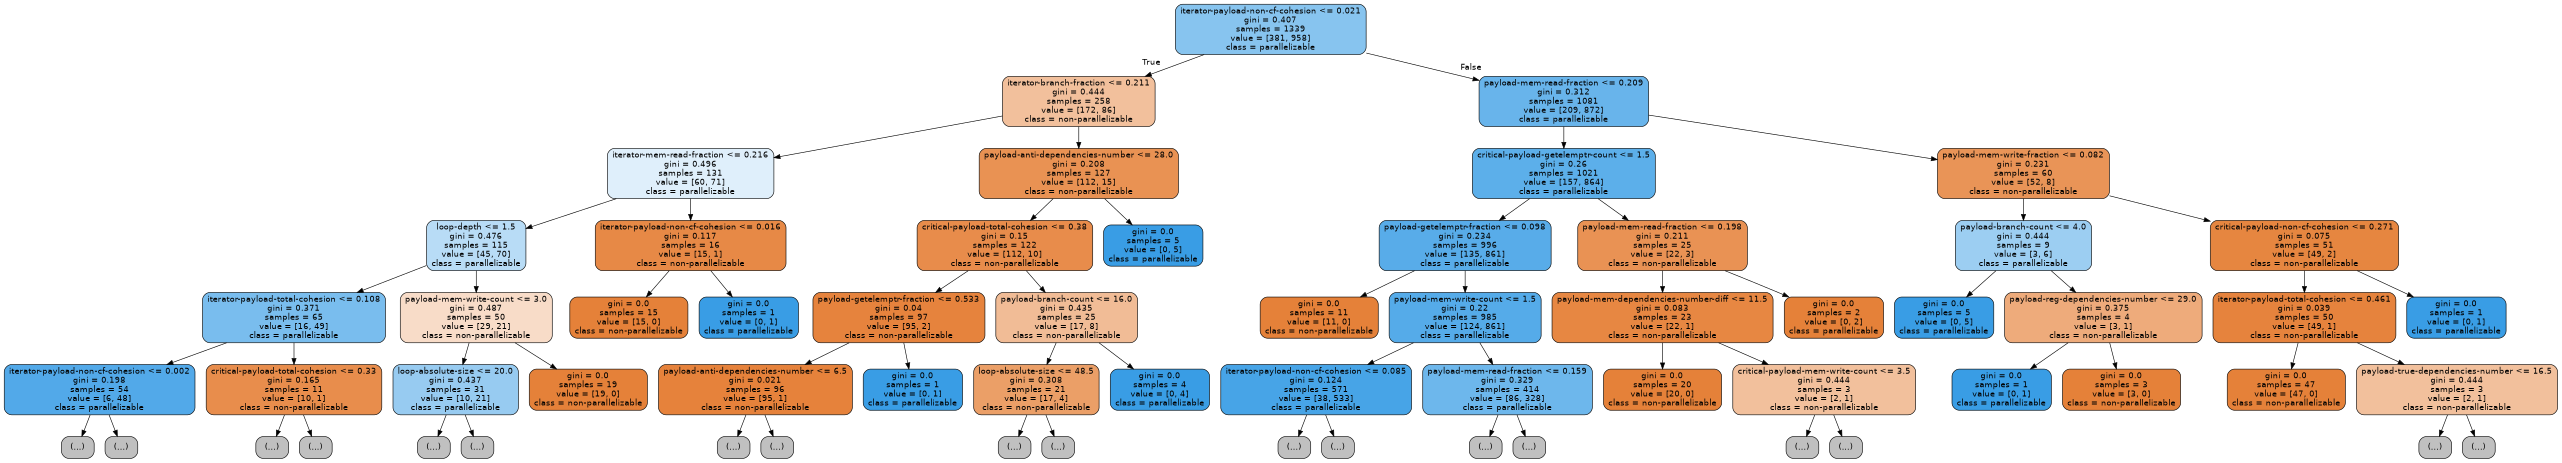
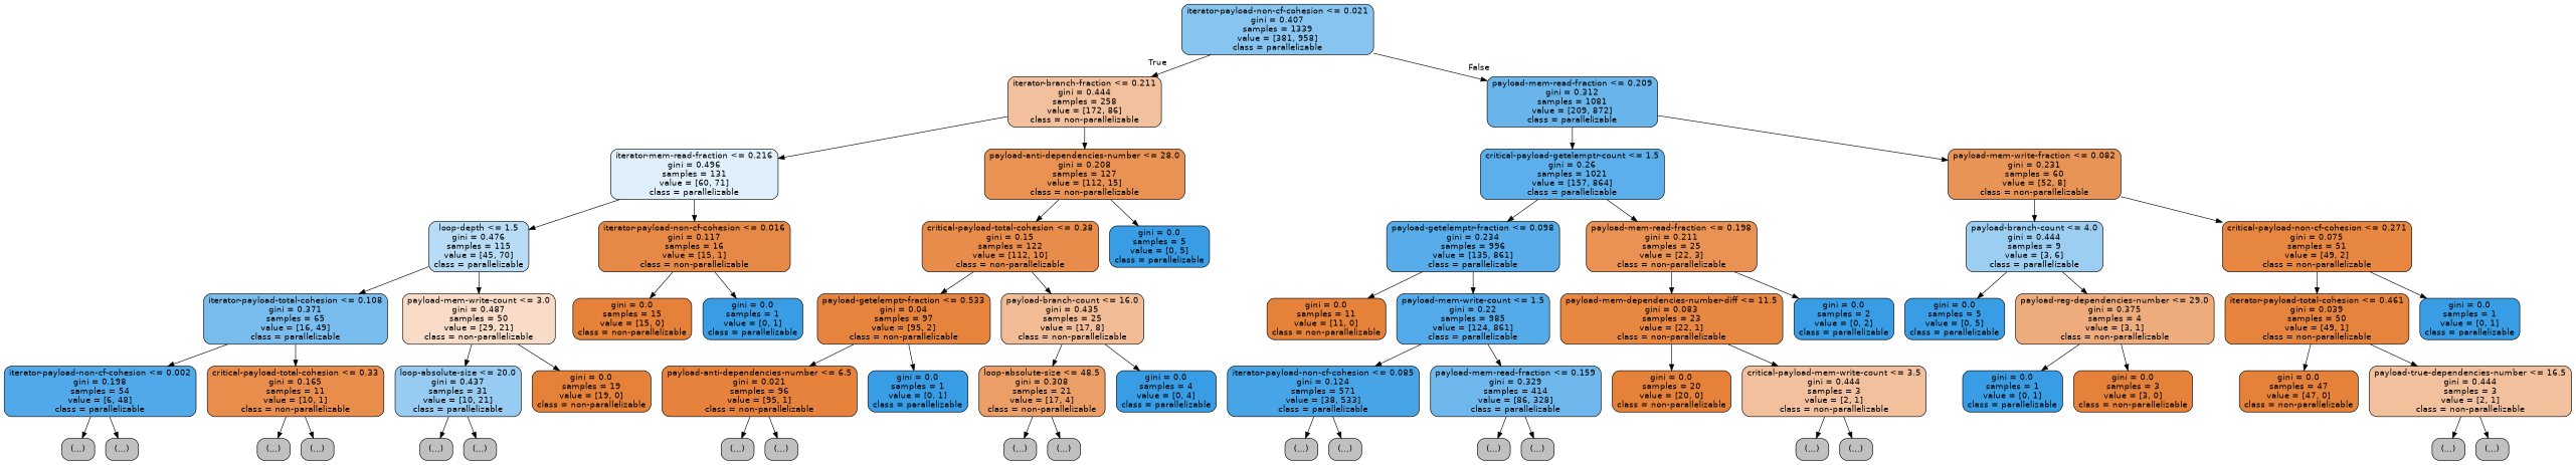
  digraph {
    node [color=black fillcolor="#C0C0C0" fontname=helvetica shape=box style="filled, rounded"]
    edge [fontname=helvetica]
    n1 [fillcolor="#399de59a" label="iterator-payload-non-cf-cohesion <= 0.021\ngini = 0.407\nsamples = 1339\nvalue = [381, 958]\nclass = parallelizable"]
    n2 [fillcolor="#e581397f" label="iterator-branch-fraction <= 0.211\ngini = 0.444\nsamples = 258\nvalue = [172, 86]\nclass = non-parallelizable"]
    n3 [fillcolor="#399de5c2" label="payload-mem-read-fraction <= 0.209\ngini = 0.312\nsamples = 1081\nvalue = [209, 872]\nclass = parallelizable"]
    n4 [fillcolor="#399de528" label="iterator-mem-read-fraction <= 0.216\ngini = 0.496\nsamples = 131\nvalue = [60, 71]\nclass = parallelizable"]
    n5 [fillcolor="#e58139dd" label="payload-anti-dependencies-number <= 28.0\ngini = 0.208\nsamples = 127\nvalue = [112, 15]\nclass = non-parallelizable"]
    n6 [fillcolor="#399de55b" label="loop-depth <= 1.5\ngini = 0.476\nsamples = 115\nvalue = [45, 70]\nclass = parallelizable"]
    n7 [fillcolor="#e58139ee" label="iterator-payload-non-cf-cohesion <= 0.016\ngini = 0.117\nsamples = 16\nvalue = [15, 1]\nclass = non-parallelizable"]
    n8 [fillcolor="#399de5ac" label="iterator-payload-total-cohesion <= 0.108\ngini = 0.371\nsamples = 65\nvalue = [16, 49]\nclass = parallelizable"]
    n9 [fillcolor="#e5813946" label="payload-mem-write-count <= 3.0\ngini = 0.487\nsamples = 50\nvalue = [29, 21]\nclass = non-parallelizable"]
    n10 [fillcolor="#399de5df" label="iterator-payload-non-cf-cohesion <= 0.002\ngini = 0.198\nsamples = 54\nvalue = [6, 48]\nclass = parallelizable"]
    n11 [fillcolor="#e58139e6" label="critical-payload-total-cohesion <= 0.33\ngini = 0.165\nsamples = 11\nvalue = [10, 1]\nclass = non-parallelizable"]
    n12 [label="(...)"]
    n13 [label="(...)"]
    n14 [label="(...)"]
    n15 [label="(...)"]
    n16 [fillcolor="#399de586" label="loop-absolute-size <= 20.0\ngini = 0.437\nsamples = 31\nvalue = [10, 21]\nclass = parallelizable"]
    n17 [fillcolor="#e58139ff" label="gini = 0.0\nsamples = 19\nvalue = [19, 0]\nclass = non-parallelizable"]
    n18 [label="(...)"]
    n19 [label="(...)"]
    n20 [fillcolor="#e58139ff" label="gini = 0.0\nsamples = 15\nvalue = [15, 0]\nclass = non-parallelizable"]
    n21 [fillcolor="#399de5ff" label="gini = 0.0\nsamples = 1\nvalue = [0, 1]\nclass = parallelizable"]
    n22 [fillcolor="#e58139e8" label="critical-payload-total-cohesion <= 0.38\ngini = 0.15\nsamples = 122\nvalue = [112, 10]\nclass = non-parallelizable"]
    n23 [fillcolor="#399de5ff" label="gini = 0.0\nsamples = 5\nvalue = [0, 5]\nclass = parallelizable"]
    n24 [fillcolor="#e58139fa" label="payload-getelemptr-fraction <= 0.533\ngini = 0.04\nsamples = 97\nvalue = [95, 2]\nclass = non-parallelizable"]
    n25 [fillcolor="#e5813987" label="payload-branch-count <= 16.0\ngini = 0.435\nsamples = 25\nvalue = [17, 8]\nclass = non-parallelizable"]
    n26 [fillcolor="#e58139fc" label="payload-anti-dependencies-number <= 6.5\ngini = 0.021\nsamples = 96\nvalue = [95, 1]\nclass = non-parallelizable"]
    n27 [fillcolor="#399de5ff" label="gini = 0.0\nsamples = 1\nvalue = [0, 1]\nclass = parallelizable"]
    n28 [label="(...)"]
    n29 [label="(...)"]
    n30 [fillcolor="#e58139c3" label="loop-absolute-size <= 48.5\ngini = 0.308\nsamples = 21\nvalue = [17, 4]\nclass = non-parallelizable"]
    n31 [fillcolor="#399de5ff" label="gini = 0.0\nsamples = 4\nvalue = [0, 4]\nclass = parallelizable"]
    n32 [label="(...)"]
    n33 [label="(...)"]
    n34 [fillcolor="#399de5d1" label="critical-payload-getelemptr-count <= 1.5\ngini = 0.26\nsamples = 1021\nvalue = [157, 864]\nclass = parallelizable"]
    n35 [fillcolor="#e58139d8" label="payload-mem-write-fraction <= 0.082\ngini = 0.231\nsamples = 60\nvalue = [52, 8]\nclass = non-parallelizable"]
    n36 [fillcolor="#399de5d7" label="payload-getelemptr-fraction <= 0.098\ngini = 0.234\nsamples = 996\nvalue = [135, 861]\nclass = parallelizable"]
    n37 [fillcolor="#e58139dc" label="payload-mem-read-fraction <= 0.198\ngini = 0.211\nsamples = 25\nvalue = [22, 3]\nclass = non-parallelizable"]
    n38 [fillcolor="#e58139ff" label="gini = 0.0\nsamples = 11\nvalue = [11, 0]\nclass = non-parallelizable"]
    n39 [fillcolor="#399de5da" label="payload-mem-write-count <= 1.5\ngini = 0.22\nsamples = 985\nvalue = [124, 861]\nclass = parallelizable"]
    n40 [fillcolor="#399de5ed" label="iterator-payload-non-cf-cohesion <= 0.085\ngini = 0.124\nsamples = 571\nvalue = [38, 533]\nclass = parallelizable"]
    n41 [fillcolor="#399de5bc" label="payload-mem-read-fraction <= 0.159\ngini = 0.329\nsamples = 414\nvalue = [86, 328]\nclass = parallelizable"]
    n42 [label="(...)"]
    n43 [label="(...)"]
    n44 [label="(...)"]
    n45 [label="(...)"]
    n46 [fillcolor="#e58139f3" label="payload-mem-dependencies-number-diff <= 11.5\ngini = 0.083\nsamples = 23\nvalue = [22, 1]\nclass = non-parallelizable"]
-   n47 [fillcolor="#e58139ff" label="gini = 0.0\nsamples = 2\nvalue = [0, 2]\nclass = parallelizable"]
+   n47 [fillcolor="#399de5ff" label="gini = 0.0\nsamples = 2\nvalue = [0, 2]\nclass = parallelizable"]
    n48 [fillcolor="#e58139ff" label="gini = 0.0\nsamples = 20\nvalue = [20, 0]\nclass = non-parallelizable"]
    n49 [fillcolor="#e581397f" label="critical-payload-mem-write-count <= 3.5\ngini = 0.444\nsamples = 3\nvalue = [2, 1]\nclass = non-parallelizable"]
    n50 [label="(...)"]
    n51 [label="(...)"]
    n52 [fillcolor="#399de57f" label="payload-branch-count <= 4.0\ngini = 0.444\nsamples = 9\nvalue = [3, 6]\nclass = parallelizable"]
    n53 [fillcolor="#e58139f5" label="critical-payload-non-cf-cohesion <= 0.271\ngini = 0.075\nsamples = 51\nvalue = [49, 2]\nclass = non-parallelizable"]
    n54 [fillcolor="#399de5ff" label="gini = 0.0\nsamples = 5\nvalue = [0, 5]\nclass = parallelizable"]
    n55 [fillcolor="#e58139aa" label="payload-reg-dependencies-number <= 29.0\ngini = 0.375\nsamples = 4\nvalue = [3, 1]\nclass = non-parallelizable"]
    n56 [fillcolor="#399de5ff" label="gini = 0.0\nsamples = 1\nvalue = [0, 1]\nclass = parallelizable"]
    n57 [fillcolor="#e58139ff" label="gini = 0.0\nsamples = 3\nvalue = [3, 0]\nclass = non-parallelizable"]
    n58 [fillcolor="#e58139fa" label="iterator-payload-total-cohesion <= 0.461\ngini = 0.039\nsamples = 50\nvalue = [49, 1]\nclass = non-parallelizable"]
    n59 [fillcolor="#399de5ff" label="gini = 0.0\nsamples = 1\nvalue = [0, 1]\nclass = parallelizable"]
    n60 [fillcolor="#e58139ff" label="gini = 0.0\nsamples = 47\nvalue = [47, 0]\nclass = non-parallelizable"]
    n61 [fillcolor="#e581397f" label="payload-true-dependencies-number <= 16.5\ngini = 0.444\nsamples = 3\nvalue = [2, 1]\nclass = non-parallelizable"]
    n62 [label="(...)"]
    n63 [label="(...)"]
    n1 -> n2 [headlabel=True labelangle=45 labeldistance=2.5]
    n1 -> n3 [headlabel=False labelangle=-45 labeldistance=2.5]
    n2 -> n4
    n2 -> n5
    n3 -> n34
    n3 -> n35
    n4 -> n6
    n4 -> n7
    n5 -> n22
    n5 -> n23
    n6 -> n8
    n6 -> n9
    n7 -> n20
    n7 -> n21
    n8 -> n10
    n8 -> n11
    n9 -> n16
    n9 -> n17
    n10 -> n12
    n10 -> n13
    n11 -> n14
    n11 -> n15
    n16 -> n18
    n16 -> n19
    n22 -> n24
    n22 -> n25
    n24 -> n26
    n24 -> n27
    n25 -> n30
    n25 -> n31
    n26 -> n28
    n26 -> n29
    n30 -> n32
    n30 -> n33
    n34 -> n36
    n34 -> n37
    n35 -> n52
    n35 -> n53
    n36 -> n38
    n36 -> n39
    n37 -> n46
    n37 -> n47
    n39 -> n40
    n39 -> n41
    n40 -> n42
    n40 -> n43
    n41 -> n44
    n41 -> n45
    n46 -> n48
    n46 -> n49
    n49 -> n50
    n49 -> n51
    n52 -> n54
    n52 -> n55
    n53 -> n58
    n53 -> n59
    n55 -> n56
    n55 -> n57
    n58 -> n60
    n58 -> n61
    n61 -> n62
    n61 -> n63
  }
